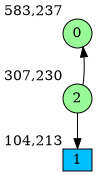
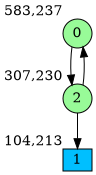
  digraph {
    bgcolor=white
    node [fillcolor=palegreen fixedsize=true shape=circle style=filled]
    0 [height=0.3 width=0.4 xlabel="583,237"]
    2 [height=0.3 width=0.4 xlabel="307,230"]
    1 [fillcolor=deepskyblue height=0.3 shape=box width=0.4 xlabel="104,213"]
+   0 -> 2
    2 -> 0
    2 -> 1
  }
